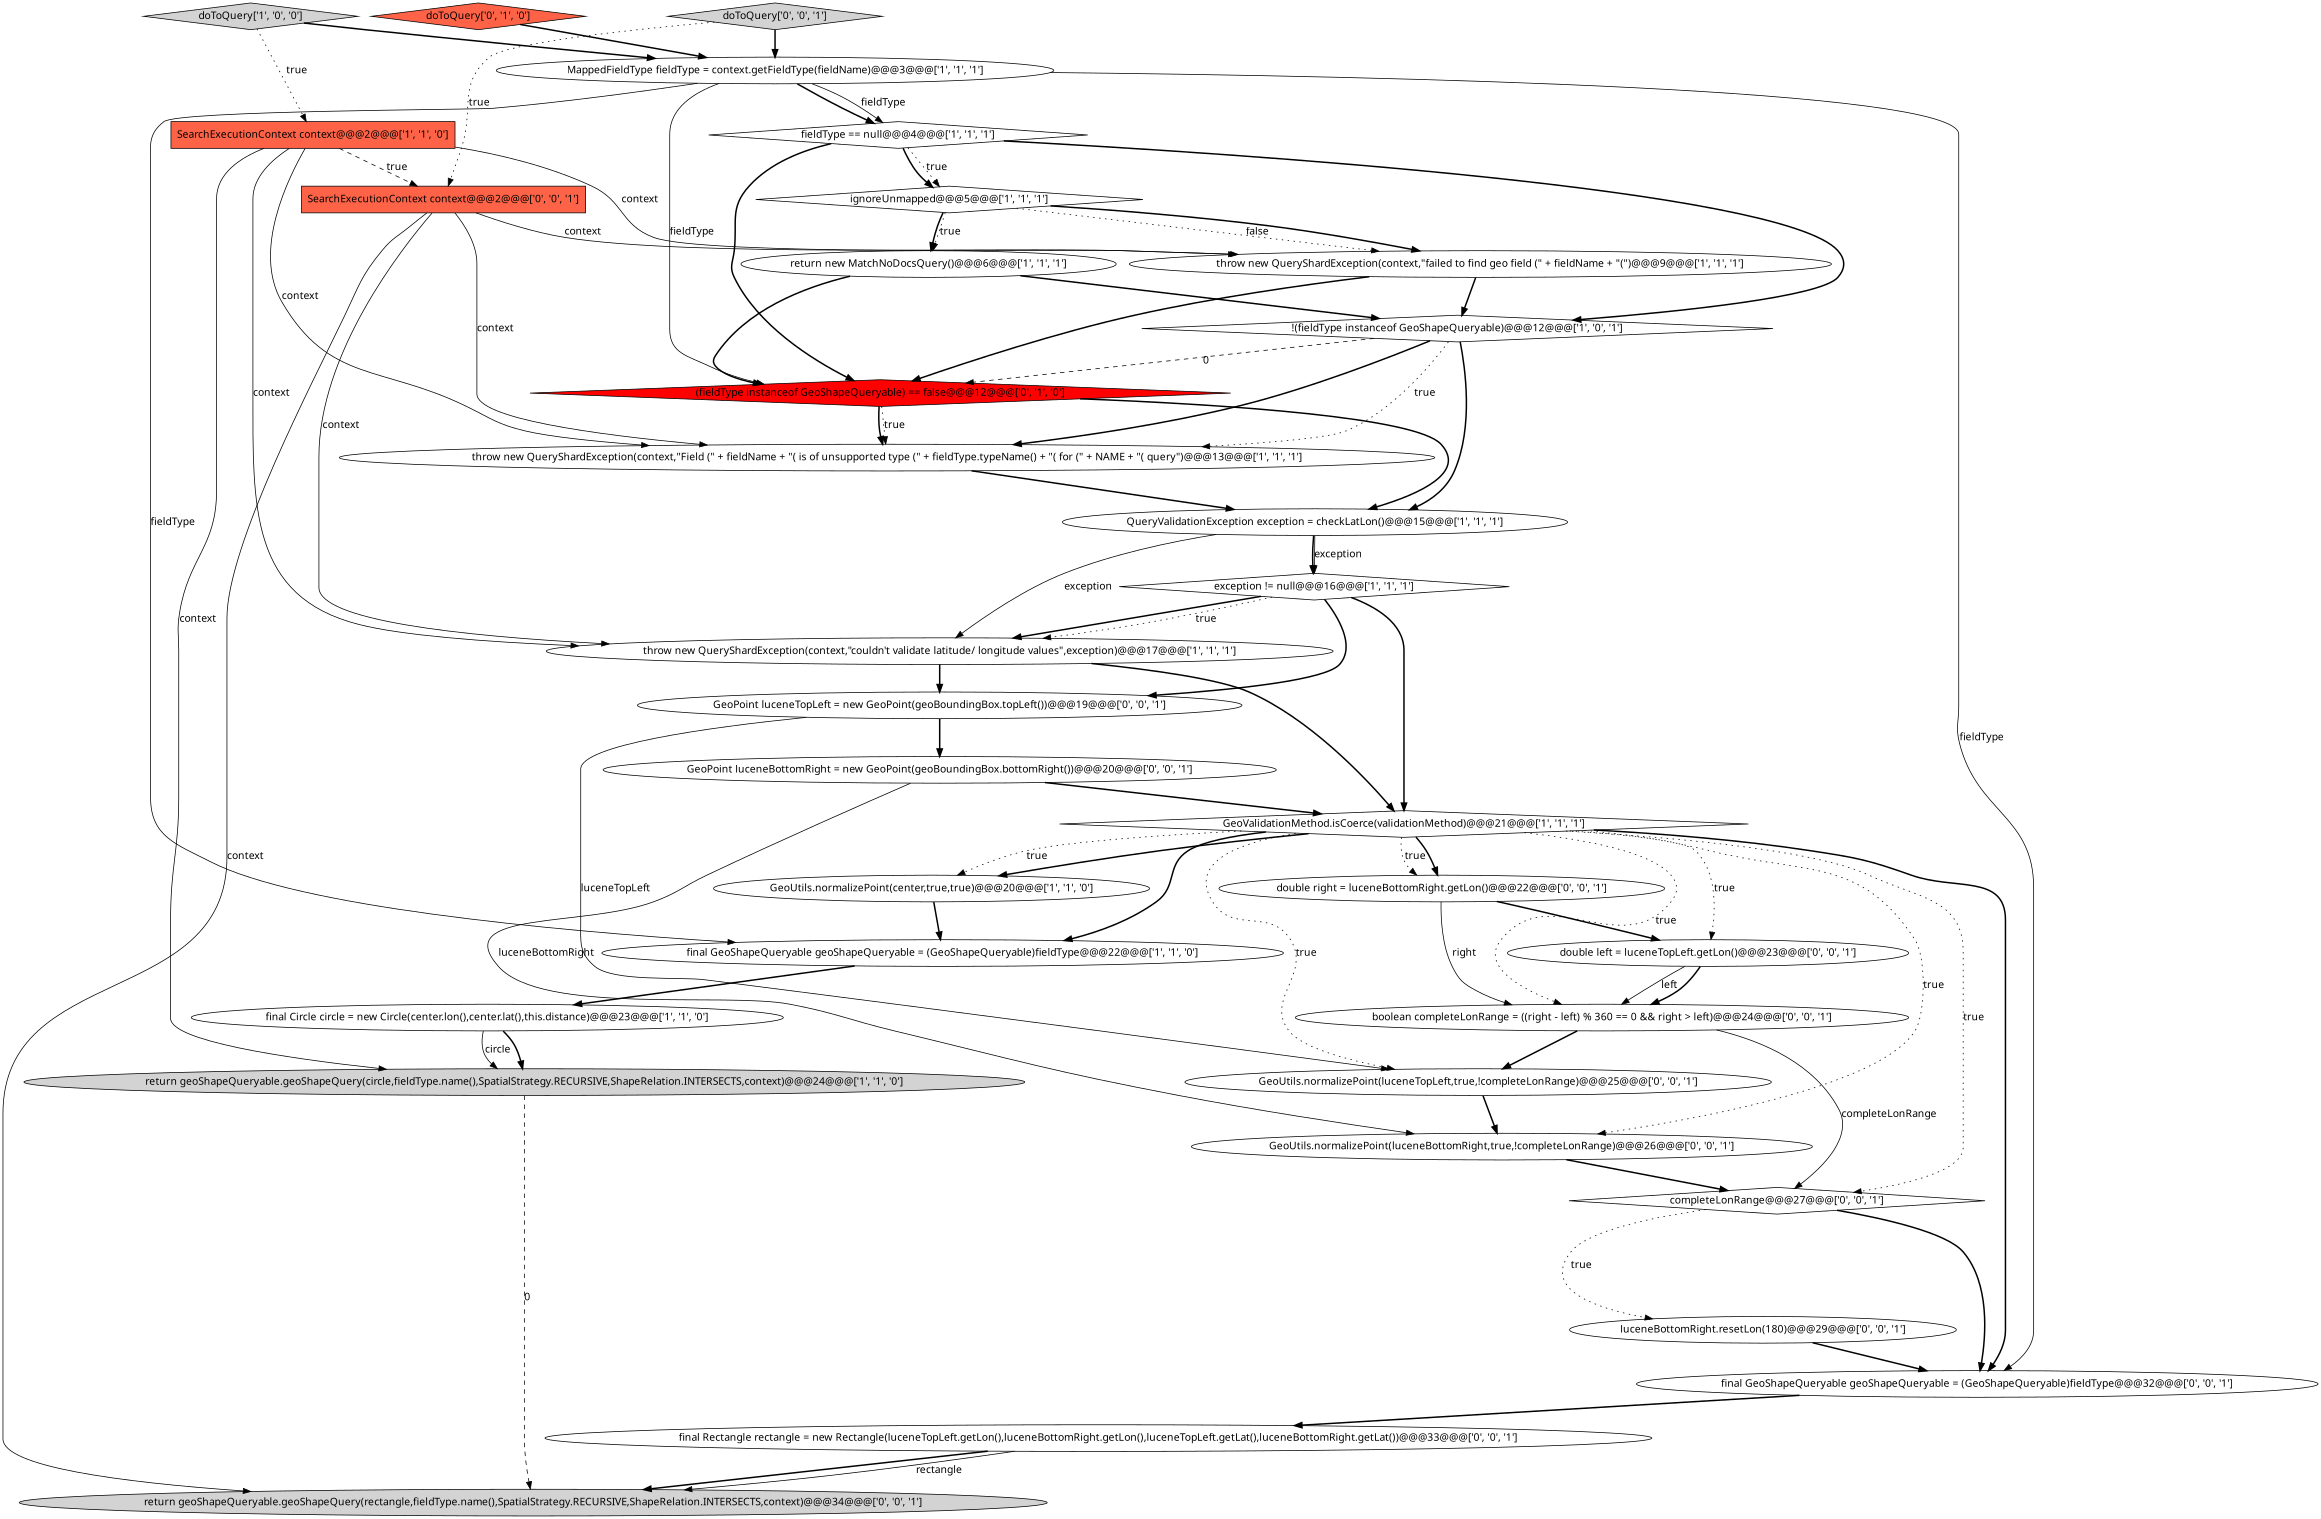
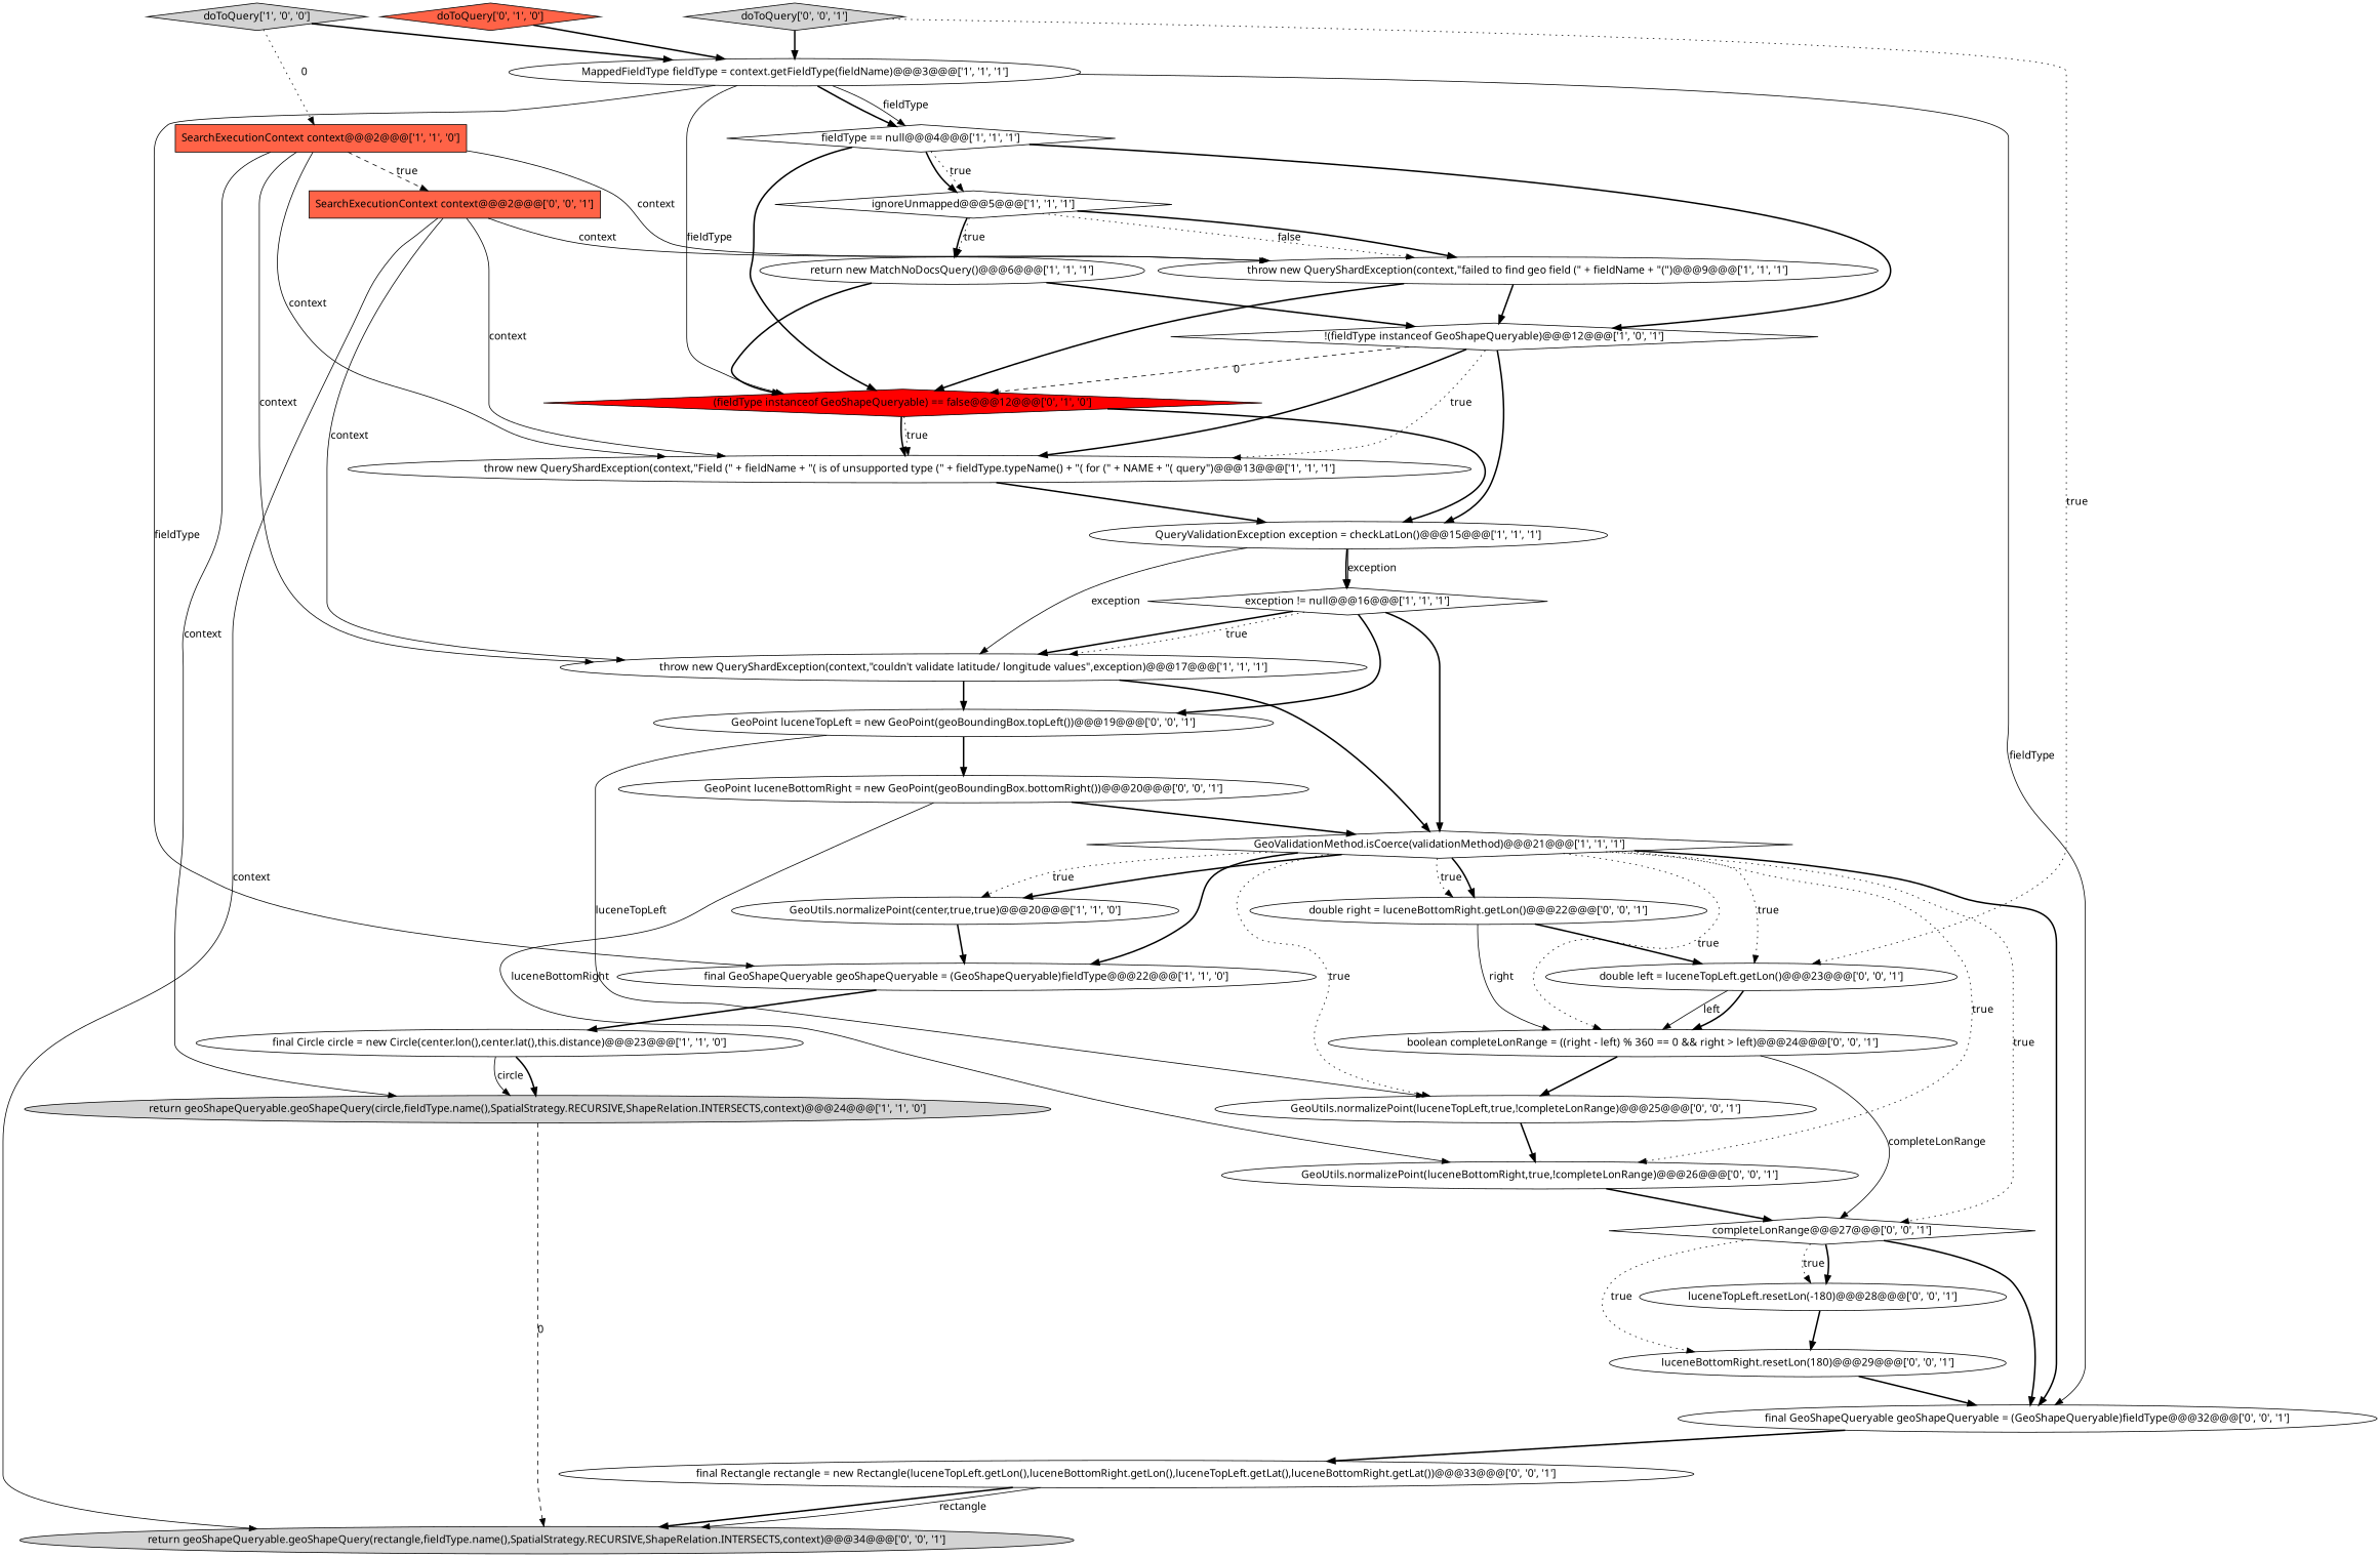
  digraph {
    fontname="Noto Sans"
    node [fillcolor=white fontname="Noto Sans" shape=ellipse style=filled]
    edge [fontname="Noto Sans" style=bold]
    n1 [label="final GeoShapeQueryable geoShapeQueryable = (GeoShapeQueryable)fieldType@@@22@@@['1', '1', '0']"]
    n2 [label="final Circle circle = new Circle(center.lon(),center.lat(),this.distance)@@@23@@@['1', '1', '0']"]
    n3 [fillcolor=lightgray label="return geoShapeQueryable.geoShapeQuery(circle,fieldType.name(),SpatialStrategy.RECURSIVE,ShapeRelation.INTERSECTS,context)@@@24@@@['1', '1', '0']"]
    n4 [label="GeoPoint luceneBottomRight = new GeoPoint(geoBoundingBox.bottomRight())@@@20@@@['0', '0', '1']"]
    n5 [label="GeoUtils.normalizePoint(luceneBottomRight,true,!completeLonRange)@@@26@@@['0', '0', '1']"]
    n6 [label="GeoValidationMethod.isCoerce(validationMethod)@@@21@@@['1', '1', '1']" shape=diamond]
    n7 [label="completeLonRange@@@27@@@['0', '0', '1']" shape=diamond]
    n8 [label="double right = luceneBottomRight.getLon()@@@22@@@['0', '0', '1']"]
    n9 [label="double left = luceneTopLeft.getLon()@@@23@@@['0', '0', '1']"]
    n10 [label="boolean completeLonRange = ((right - left) % 360 == 0 && right > left)@@@24@@@['0', '0', '1']"]
    n11 [label="GeoUtils.normalizePoint(luceneTopLeft,true,!completeLonRange)@@@25@@@['0', '0', '1']"]
    n12 [label="final GeoShapeQueryable geoShapeQueryable = (GeoShapeQueryable)fieldType@@@32@@@['0', '0', '1']"]
    n13 [label="GeoUtils.normalizePoint(center,true,true)@@@20@@@['1', '1', '0']"]
    n14 [fillcolor=lightgray label="doToQuery['0', '0', '1']" shape=diamond]
    n15 [fillcolor=tomato label="SearchExecutionContext context@@@2@@@['0', '0', '1']" shape=box]
    n16 [label="MappedFieldType fieldType = context.getFieldType(fieldName)@@@3@@@['1', '1', '1']"]
    n17 [label="throw new QueryShardException(context,\"Field (\" + fieldName + \"( is of unsupported type (\" + fieldType.typeName() + \"( for (\" + NAME + \"( query\")@@@13@@@['1', '1', '1']"]
    n18 [label="throw new QueryShardException(context,\"couldn't validate latitude/ longitude values\",exception)@@@17@@@['1', '1', '1']"]
    n19 [fillcolor=lightgray label="return geoShapeQueryable.geoShapeQuery(rectangle,fieldType.name(),SpatialStrategy.RECURSIVE,ShapeRelation.INTERSECTS,context)@@@34@@@['0', '0', '1']"]
    n20 [label="throw new QueryShardException(context,\"failed to find geo field (\" + fieldName + \"(\")@@@9@@@['1', '1', '1']"]
    n21 [fillcolor=red label="(fieldType instanceof GeoShapeQueryable) == false@@@12@@@['0', '1', '0']" shape=diamond]
    n22 [label="fieldType == null@@@4@@@['1', '1', '1']" shape=diamond]
    n23 [label="QueryValidationException exception = checkLatLon()@@@15@@@['1', '1', '1']"]
    n24 [label="exception != null@@@16@@@['1', '1', '1']" shape=diamond]
    n25 [label="GeoPoint luceneTopLeft = new GeoPoint(geoBoundingBox.topLeft())@@@19@@@['0', '0', '1']"]
    n26 [label="return new MatchNoDocsQuery()@@@6@@@['1', '1', '1']"]
    n27 [label="!(fieldType instanceof GeoShapeQueryable)@@@12@@@['1', '0', '1']" shape=diamond]
    n28 [label="final Rectangle rectangle = new Rectangle(luceneTopLeft.getLon(),luceneBottomRight.getLon(),luceneTopLeft.getLat(),luceneBottomRight.getLat())@@@33@@@['0', '0', '1']"]
    n29 [fillcolor=lightgray label="doToQuery['1', '0', '0']" shape=diamond]
    n30 [fillcolor=tomato label="SearchExecutionContext context@@@2@@@['1', '1', '0']" shape=box]
    n31 [label="ignoreUnmapped@@@5@@@['1', '1', '1']" shape=diamond]
+   n32 [label="luceneTopLeft.resetLon(-180)@@@28@@@['0', '0', '1']"]
    n33 [label="luceneBottomRight.resetLon(180)@@@29@@@['0', '0', '1']"]
    n34 [fillcolor=tomato label="doToQuery['0', '1', '0']" shape=diamond]
    n1 -> n2
    n2 -> n3
    n2 -> n3 [label=circle style=solid]
    n3 -> n19 [label=0 style=dashed]
    n4 -> n5 [label=luceneBottomRight style=solid]
    n4 -> n6
    n5 -> n7
    n6 -> n1
    n6 -> n5 [label=true style=dotted]
    n6 -> n7 [label=true style=dotted]
    n6 -> n8 [label=true style=dotted]
    n6 -> n8
    n6 -> n9 [label=true style=dotted]
    n6 -> n10 [label=true style=dotted]
    n6 -> n11 [label=true style=dotted]
    n6 -> n12
    n6 -> n13 [label=true style=dotted]
    n6 -> n13
    n7 -> n12
+   n7 -> n32
+   n7 -> n32 [label=true style=dotted]
    n7 -> n33 [label=true style=dotted]
    n8 -> n9
    n8 -> n10 [label=right style=solid]
    n9 -> n10 [label=left style=solid]
    n9 -> n10
    n10 -> n7 [label=completeLonRange style=solid]
    n10 -> n11
    n11 -> n5
    n12 -> n28
    n13 -> n1
-   n14 -> n15 [label=true style=dotted]
+   n14 -> n9 [label=true style=dotted]
    n14 -> n16
    n15 -> n17 [label=context style=solid]
    n15 -> n18 [label=context style=solid]
    n15 -> n19 [label=context style=solid]
    n15 -> n20 [label=context style=solid]
    n16 -> n1 [label=fieldType style=solid]
    n16 -> n12 [label=fieldType style=solid]
    n16 -> n21 [label=fieldType style=solid]
    n16 -> n22
    n16 -> n22 [label=fieldType style=solid]
    n17 -> n23
    n18 -> n6
    n18 -> n25
    n20 -> n21
    n20 -> n27
    n21 -> n17 [label=true style=dotted]
    n21 -> n17
    n21 -> n23
    n22 -> n21
    n22 -> n27
    n22 -> n31 [label=true style=dotted]
    n22 -> n31
    n23 -> n18 [label=exception style=solid]
    n23 -> n24
    n23 -> n24 [label=exception style=solid]
    n24 -> n6
    n24 -> n18
    n24 -> n18 [label=true style=dotted]
    n24 -> n25
    n25 -> n4
    n25 -> n11 [label=luceneTopLeft style=solid]
    n26 -> n21
    n26 -> n27
    n27 -> n17 [label=true style=dotted]
    n27 -> n17
    n27 -> n21 [label=0 style=dashed]
    n27 -> n23
    n28 -> n19
    n28 -> n19 [label=rectangle style=solid]
    n29 -> n16
-   n29 -> n30 [label=true style=dotted]
+   n29 -> n30 [label=0 style=dotted]
    n30 -> n3 [label=context style=solid]
    n30 -> n15 [label=true style=dashed]
    n30 -> n17 [label=context style=solid]
    n30 -> n18 [label=context style=solid]
    n30 -> n20 [label=context style=solid]
    n31 -> n20 [label=false style=dotted]
    n31 -> n20
    n31 -> n26
    n31 -> n26 [label=true style=dotted]
+   n32 -> n33
    n33 -> n12
    n34 -> n16
  }
